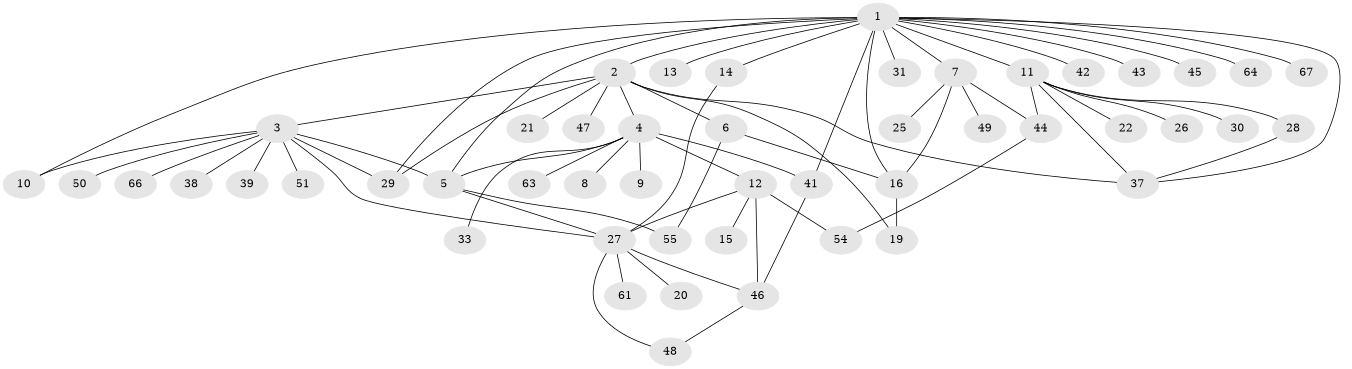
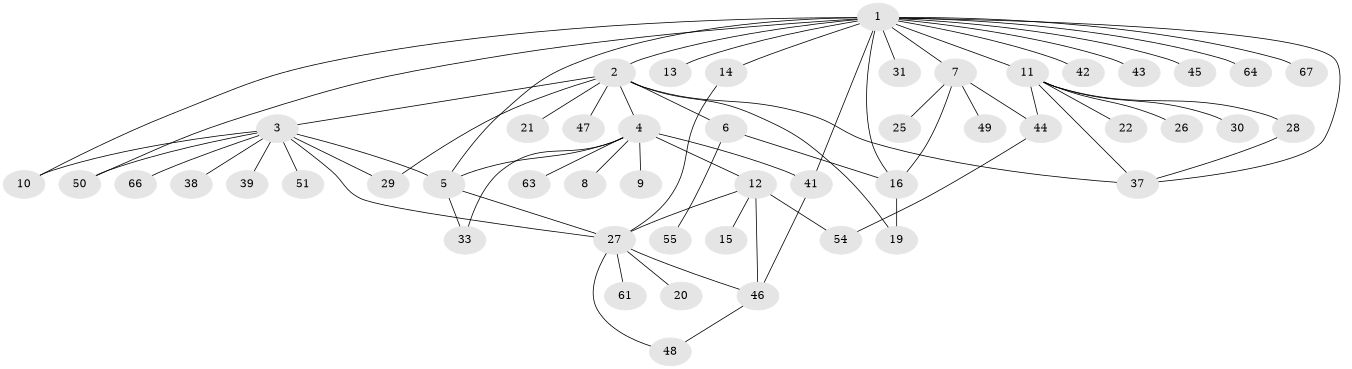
  graph {
    node [color=gray90 style=filled]
    1 [super="+40"]
    2 [super="+18"]
    5 [super="+23"]
    7 [super="+58"]
    10 [super="+35"]
    11 [super="+17"]
    13
    14 [super="+32"]
    16 [super="+65"]
    29
    31
    37 [super="+56"]
    41
    42
    43
    45
    64
    67
    3 [super="+36"]
    4 [super="+62"]
    6
    19
    21
    47
    27 [super="+52"]
    55 [super="+60"]
    25
    44 [super="+53"]
    49
    22
    26
    28
    30
    46 [super="+57"]
    38
    39
    50
    51
    66
    8
    9 [super="+34"]
    12 [super="+24"]
    33
    63
    20
    48
    61
    15
    54 [super="+59"]
    1 -- 2
    1 -- 5
    1 -- 7
    1 -- 10
    1 -- 11
    1 -- 13
    1 -- 14
    1 -- 16
-   1 -- 29
+   1 -- 50
    1 -- 31
    1 -- 37
    1 -- 41
    1 -- 42
    1 -- 43
    1 -- 45
    1 -- 64
    1 -- 67
    2 -- 29
    2 -- 37
    2 -- 3
    2 -- 4
    2 -- 6
    2 -- 19
    2 -- 21
    2 -- 47
    5 -- 27
-   5 -- 55
+   5 -- 33
    7 -- 16
    7 -- 25
    7 -- 44
    7 -- 49
    11 -- 37
    11 -- 44 [weight=3]
    11 -- 22
    11 -- 26
    11 -- 28
    11 -- 30
    14 -- 27
    16 -- 19
    41 -- 46
    3 -- 5
    3 -- 10
    3 -- 29
    3 -- 27
    3 -- 38
    3 -- 39
    3 -- 50
    3 -- 51
    3 -- 66
    4 -- 5
    4 -- 41
    4 -- 8
    4 -- 9
    4 -- 12
    4 -- 33
    4 -- 63
    6 -- 16
    6 -- 55
    27 -- 46
    27 -- 20
    27 -- 48
    27 -- 61
    44 -- 54
    28 -- 37
    46 -- 48
    12 -- 27
    12 -- 46
    12 -- 15
    12 -- 54
  }
